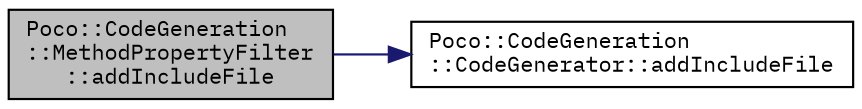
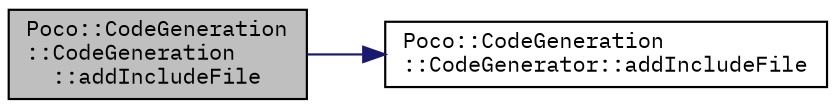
  digraph {
    rankdir=LR
    fontname="IBM Plex Mono"
    node [color=black fontname="IBM Plex Mono" fontsize=10 shape=record style=filled]
-   n1 [fillcolor=grey75 fontcolor=black height=0.2 label="Poco::CodeGeneration\l::MethodPropertyFilter\l::addIncludeFile" width=0.4]
+   n1 [fillcolor=grey75 fontcolor=black height=0.2 label="Poco::CodeGeneration\l::CodeGeneration\l::addIncludeFile" width=0.4]
    n2 [fillcolor=white height=0.2 label="Poco::CodeGeneration\l::CodeGenerator::addIncludeFile" width=0.4]
    n1 -> n2 [color=midnightblue fontname="IBM Plex Mono" fontsize=10 labelfontname=Helvetica labelfontsize=10 style=solid]
  }
